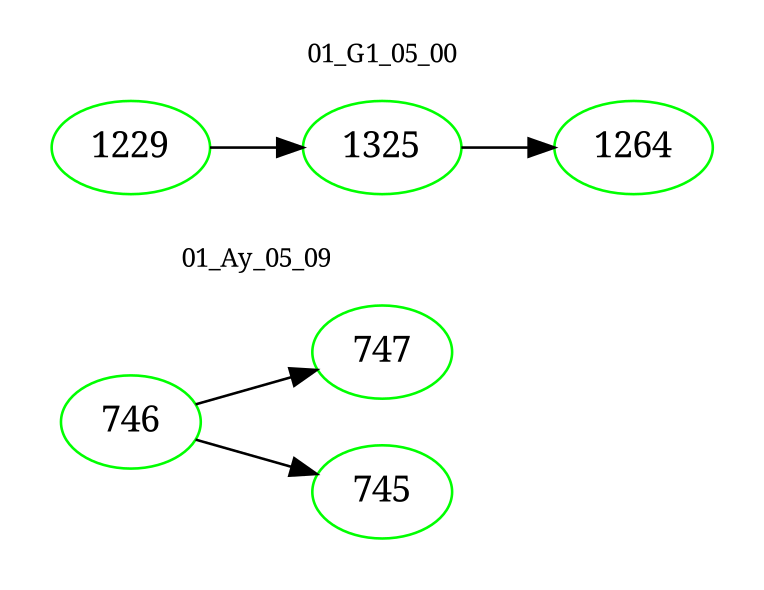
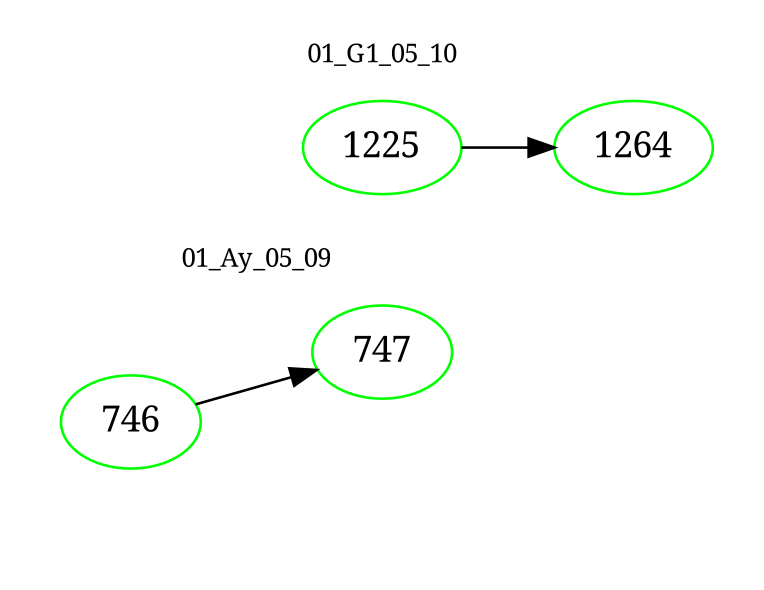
  digraph {
    fontname="Noto Serif"
    rankdir=LR
    node [color=green fontname="Noto Serif"]
    edge [color=black fontname="Noto Serif"]
    n1 [label=746]
-   n2 [label=745]
    n3 [label=747]
-   n4 [label=1229]
-   n5 [label=1325]
+   n5 [label=1225]
    n6 [label=1264]
    subgraph cluster_1 {
      color=white
      fontsize=10
      label="01_Ay_05_09"
      n1
-     n2
      n3
    }
    subgraph cluster_2 {
      color=white
      fontsize=10
-     label="01_G1_05_00"
-     n4
+     label="01_G1_05_10"
      n5
      n6
    }
-   n1 -> n2
    n1 -> n3
-   n4 -> n5
    n5 -> n6
  }
